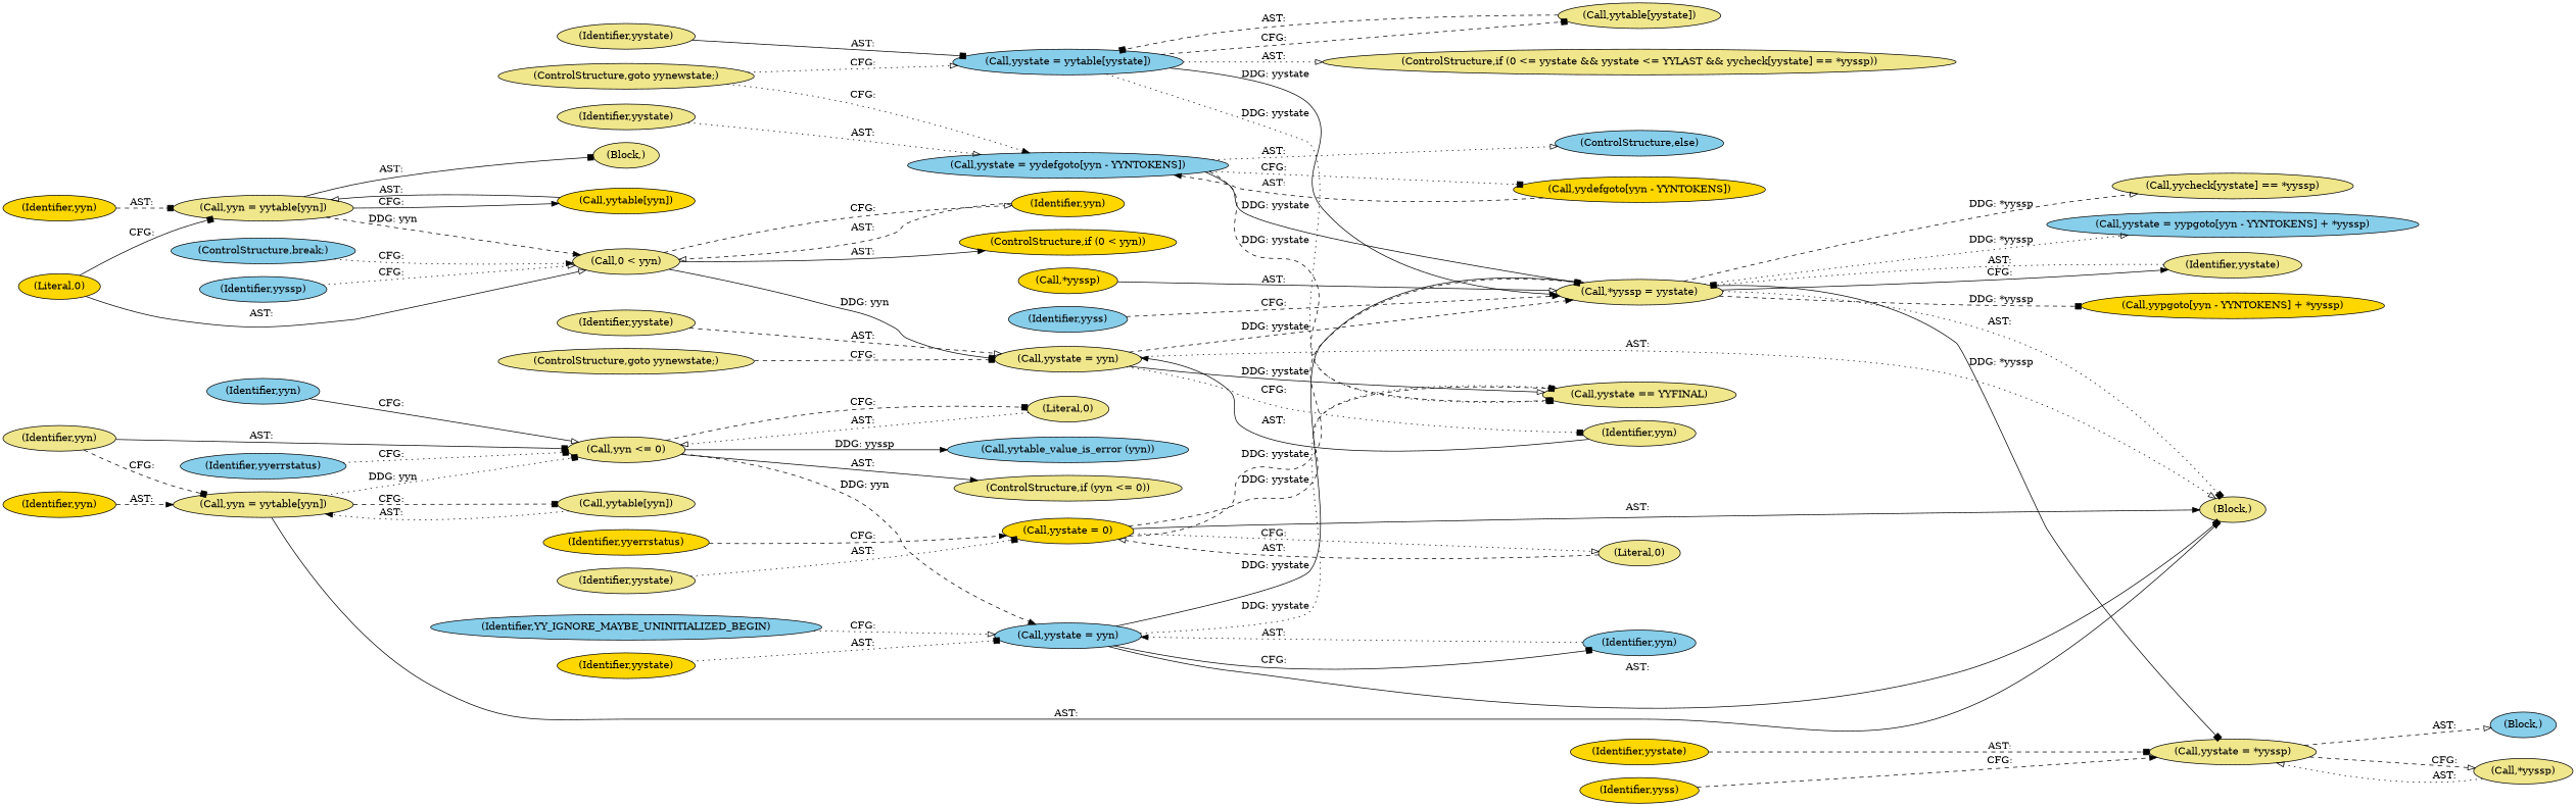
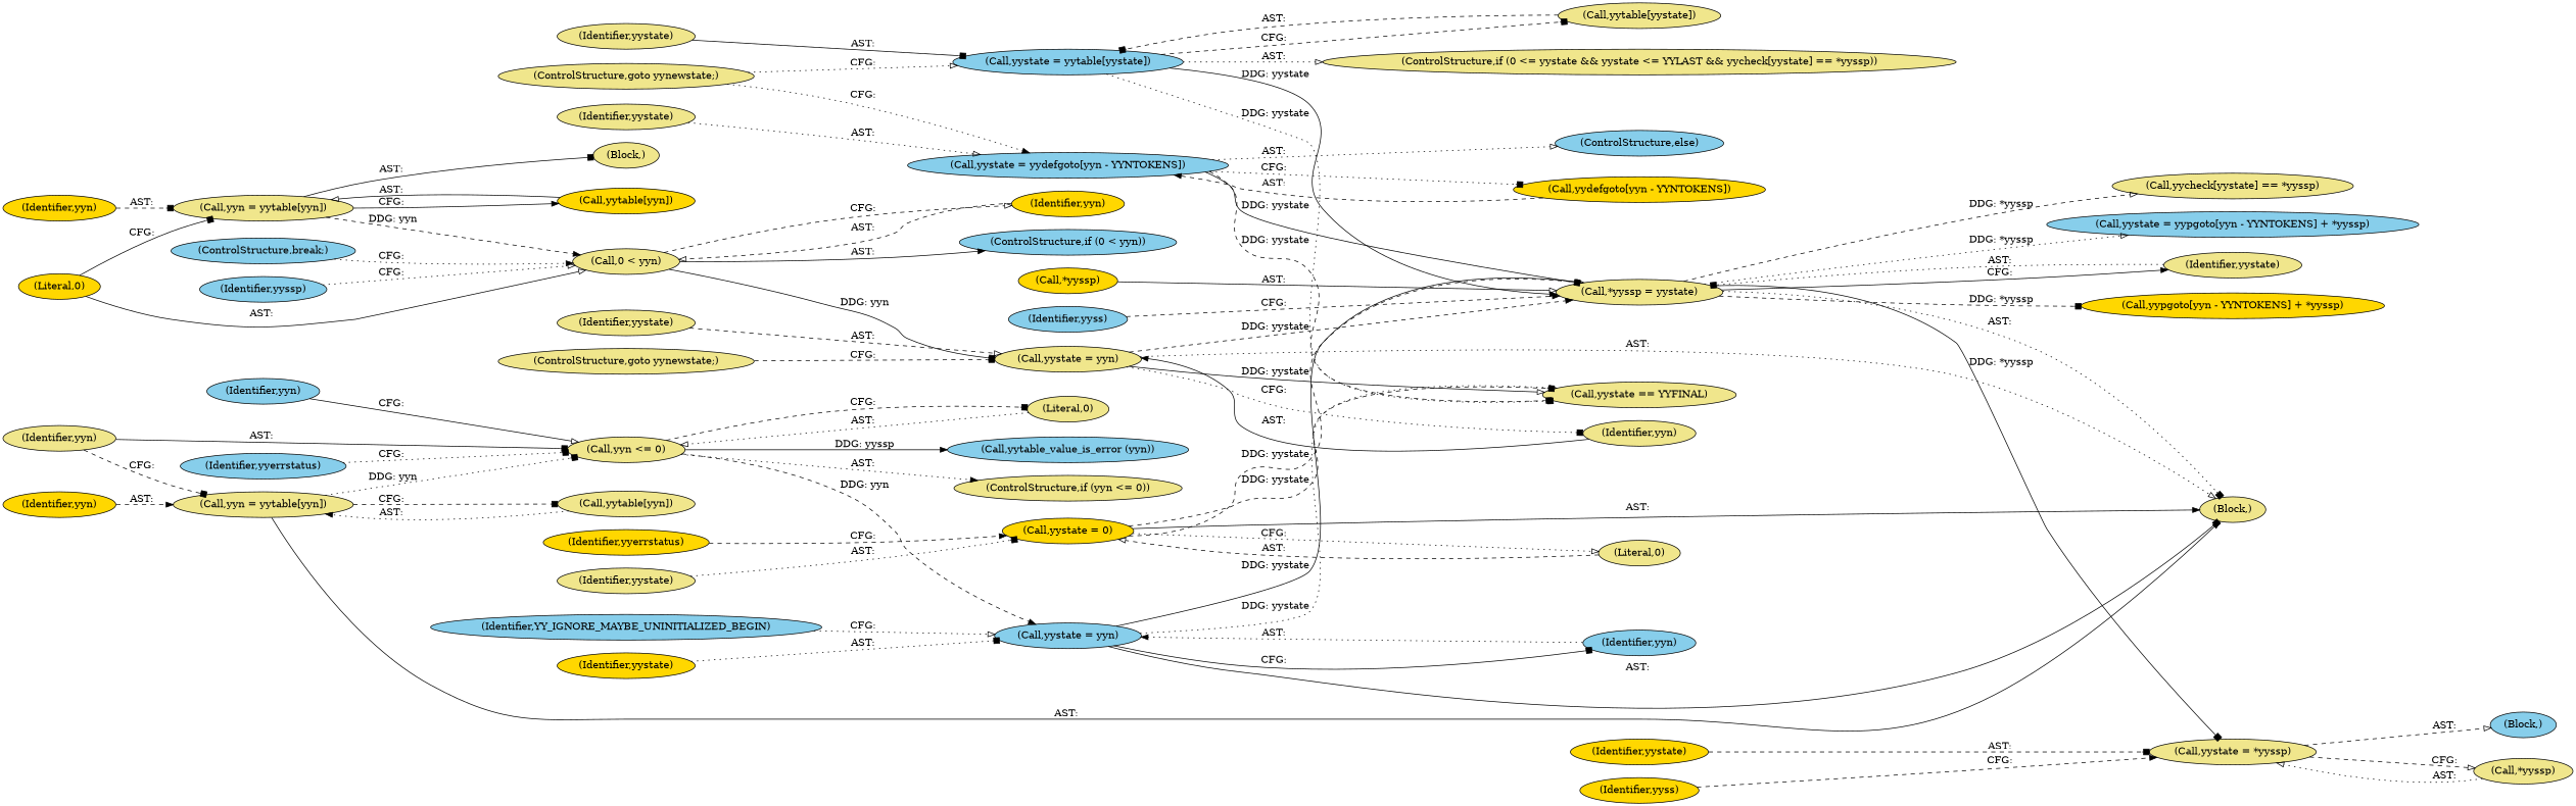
  digraph {
    rankdir=LR
    node [fillcolor=khaki style=filled]
    edge [arrowhead=box style=dashed]
    n1 [label="(Call,yystate = *yyssp)"]
    n2 [fillcolor=skyblue label="(Block,)"]
    n3 [label="(Call,*yyssp)"]
    n4 [label="(Call,*yyssp = yystate)"]
    n5 [label="(Call,yycheck[yystate] == *yyssp)"]
    n6 [label="(Block,)"]
    n7 [fillcolor=skyblue label="(Call,yystate = yypgoto[yyn - YYNTOKENS] + *yyssp)"]
    n8 [label="(Identifier,yystate)"]
    n9 [fillcolor=gold label="(Call,yypgoto[yyn - YYNTOKENS] + *yyssp)"]
    n10 [fillcolor=skyblue label="(Call,yystate = yyn)"]
    n11 [label="(Call,yystate == YYFINAL)"]
    n12 [fillcolor=skyblue label="(Identifier,yyn)"]
    n13 [label="(Call,yyn <= 0)"]
    n14 [label="(Literal,0)"]
    n15 [fillcolor=skyblue label="(Call,yytable_value_is_error (yyn))"]
    n16 [label="(ControlStructure,if (yyn <= 0))"]
    n17 [label="(Call,yyn = yytable[yyn])"]
    n18 [label="(Call,yytable[yyn])"]
    n19 [fillcolor=skyblue label="(Call,yystate = yytable[yystate])"]
    n20 [label="(ControlStructure,if (0 <= yystate && yystate <= YYLAST && yycheck[yystate] == *yyssp))"]
    n21 [label="(Call,yytable[yystate])"]
    n22 [fillcolor=skyblue label="(Call,yystate = yydefgoto[yyn - YYNTOKENS])"]
    n23 [fillcolor=gold label="(Call,yydefgoto[yyn - YYNTOKENS])"]
    n24 [fillcolor=skyblue label="(ControlStructure,else)"]
    n25 [label="(Call,yystate = yyn)"]
    n26 [label="(Identifier,yyn)"]
    n27 [label="(Call,0 < yyn)"]
    n28 [fillcolor=gold label="(Identifier,yyn)"]
-   n29 [fillcolor=gold label="(ControlStructure,if (0 < yyn))"]
+   n29 [fillcolor=skyblue label="(ControlStructure,if (0 < yyn))"]
    n30 [label="(Call,yyn = yytable[yyn])"]
    n31 [fillcolor=gold label="(Call,yytable[yyn])"]
    n32 [label="(Block,)"]
    n33 [fillcolor=gold label="(Call,yystate = 0)"]
    n34 [label="(Literal,0)"]
    n35 [fillcolor=gold label="(Identifier,yyn)"]
    n36 [fillcolor=gold label="(Literal,0)"]
    n37 [fillcolor=gold label="(Identifier,yyerrstatus)"]
    n38 [label="(Identifier,yystate)"]
    n39 [fillcolor=gold label="(Identifier,yyn)"]
    n40 [fillcolor=gold label="(Call,*yyssp)"]
    n41 [fillcolor=skyblue label="(Identifier,yyerrstatus)"]
    n42 [fillcolor=gold label="(Identifier,yystate)"]
    n43 [fillcolor=skyblue label="(Identifier,yyn)"]
    n44 [label="(Identifier,yyn)"]
    n45 [fillcolor=gold label="(Identifier,yyss)"]
    n46 [fillcolor=skyblue label="(Identifier,yyss)"]
    n47 [label="(Identifier,yystate)"]
    n48 [fillcolor=skyblue label="(Identifier,YY_IGNORE_MAYBE_UNINITIALIZED_BEGIN)"]
    n49 [label="(Identifier,yystate)"]
    n50 [label="(ControlStructure,goto yynewstate;)"]
    n51 [label="(Identifier,yystate)"]
    n52 [fillcolor=skyblue label="(ControlStructure,break;)"]
    n53 [fillcolor=skyblue label="(Identifier,yyssp)"]
    n54 [fillcolor=gold label="(Identifier,yystate)"]
    n55 [label="(ControlStructure,goto yynewstate;)"]
    n1 -> n2 [arrowhead=onormal label="AST: "]
    n1 -> n3 [arrowhead=onormal label="CFG: "]
    n3 -> n1 [arrowhead=onormal label="AST: " style=dotted]
    n4 -> n1 [label="DDG: *yyssp" style=solid]
    n4 -> n5 [arrowhead=onormal label="DDG: *yyssp"]
    n4 -> n6 [label="AST: " style=dotted]
    n4 -> n7 [arrowhead=onormal label="DDG: *yyssp" style=dotted]
    n4 -> n8 [arrowhead=normal label="CFG: " style=solid]
    n4 -> n9 [label="DDG: *yyssp"]
    n8 -> n4 [label="AST: " style=dotted]
    n10 -> n4 [arrowhead=onormal label="DDG: yystate" style=solid]
    n10 -> n6 [label="AST: " style=solid]
    n10 -> n11 [arrowhead=onormal label="DDG: yystate" style=dotted]
    n10 -> n12 [label="CFG: " style=solid]
    n12 -> n10 [arrowhead=normal label="AST: " style=dotted]
    n13 -> n10 [arrowhead=normal label="DDG: yyn"]
    n13 -> n14 [label="CFG: "]
    n13 -> n15 [arrowhead=normal label="DDG: yyssp" style=solid]
-   n13 -> n16 [arrowhead=normal label="AST: " style=solid]
+   n13 -> n16 [arrowhead=normal label="AST: " style=dotted]
    n14 -> n13 [arrowhead=onormal label="AST: " style=dotted]
    n17 -> n6 [arrowhead=normal label="AST: " style=solid]
    n17 -> n13 [label="DDG: yyn" style=dotted]
    n17 -> n18 [label="CFG: "]
    n18 -> n17 [arrowhead=normal label="AST: " style=dotted]
    n19 -> n4 [arrowhead=normal label="DDG: yystate" style=solid]
    n19 -> n11 [label="DDG: yystate" style=dotted]
    n19 -> n20 [arrowhead=onormal label="AST: " style=dotted]
    n19 -> n21 [label="CFG: "]
    n21 -> n19 [label="AST: "]
    n22 -> n4 [label="DDG: yystate" style=solid]
    n22 -> n11 [label="DDG: yystate"]
    n22 -> n23 [label="CFG: " style=dotted]
    n22 -> n24 [arrowhead=onormal label="AST: " style=dotted]
    n23 -> n22 [arrowhead=normal label="AST: "]
    n25 -> n4 [arrowhead=normal label="DDG: yystate"]
    n25 -> n6 [arrowhead=onormal label="AST: " style=dotted]
    n25 -> n11 [arrowhead=onormal label="DDG: yystate" style=solid]
    n25 -> n26 [label="CFG: " style=dotted]
    n26 -> n25 [arrowhead=normal label="AST: " style=solid]
    n27 -> n25 [label="DDG: yyn" style=solid]
    n27 -> n28 [arrowhead=onormal label="CFG: "]
    n27 -> n29 [arrowhead=normal label="AST: " style=solid]
    n28 -> n27 [arrowhead=onormal label="AST: "]
    n30 -> n27 [arrowhead=normal label="DDG: yyn"]
    n30 -> n31 [arrowhead=normal label="CFG: " style=solid]
    n30 -> n32 [label="AST: " style=solid]
    n31 -> n30 [arrowhead=onormal label="AST: " style=solid]
    n33 -> n4 [arrowhead=onormal label="DDG: yystate"]
    n33 -> n6 [arrowhead=normal label="AST: " style=solid]
    n33 -> n11 [label="DDG: yystate"]
    n33 -> n34 [arrowhead=onormal label="CFG: " style=dotted]
    n34 -> n33 [arrowhead=onormal label="AST: "]
    n35 -> n17 [arrowhead=normal label="AST: "]
    n36 -> n27 [arrowhead=onormal label="AST: " style=solid]
    n36 -> n30 [label="CFG: " style=solid]
    n37 -> n33 [arrowhead=normal label="CFG: "]
    n38 -> n22 [arrowhead=onormal label="AST: " style=dotted]
    n39 -> n30 [label="AST: "]
    n40 -> n4 [arrowhead=onormal label="AST: " style=solid]
    n41 -> n13 [label="CFG: " style=dotted]
    n42 -> n10 [label="AST: " style=dotted]
    n43 -> n13 [arrowhead=onormal label="CFG: " style=solid]
    n44 -> n13 [label="AST: " style=solid]
    n44 -> n17 [label="CFG: "]
    n45 -> n1 [arrowhead=normal label="CFG: "]
    n46 -> n4 [arrowhead=normal label="CFG: "]
    n47 -> n33 [label="AST: " style=dotted]
    n48 -> n10 [arrowhead=onormal label="CFG: " style=dotted]
    n49 -> n19 [label="AST: " style=solid]
    n50 -> n25 [label="CFG: "]
    n51 -> n25 [arrowhead=onormal label="AST: "]
    n52 -> n27 [arrowhead=normal label="CFG: " style=dotted]
    n53 -> n27 [arrowhead=onormal label="CFG: " style=dotted]
    n54 -> n1 [label="AST: "]
    n55 -> n19 [arrowhead=onormal label="CFG: " style=dotted]
    n55 -> n22 [arrowhead=normal label="CFG: " style=dotted]
  }
